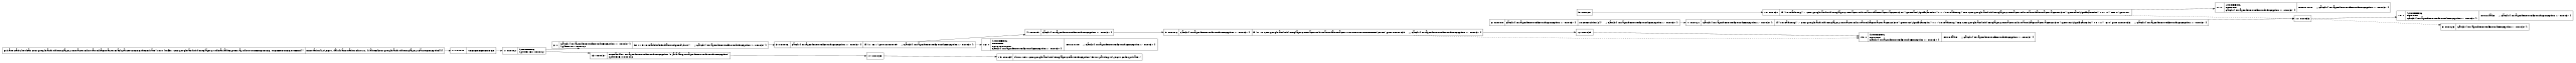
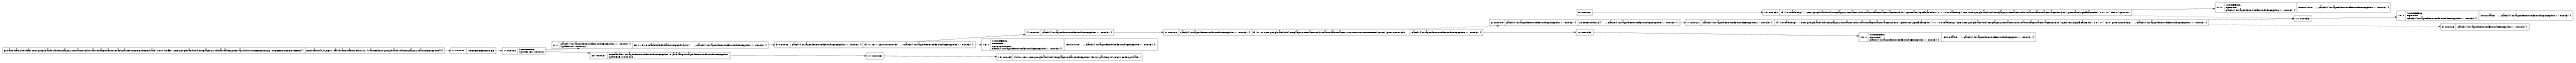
  digraph {
    rankdir=LR
    node [shape=record]
    n1 [label="{0\:\ 0x0000|MTH_ENTER_BLOCK\l}"]
    n2 [label="{1\:\ 0x0002|SYNTHETIC\lSplitter:B:1:0x0002\l}"]
    n3 [label="{2\:\ ?|Catch:\{ ArrayIndexOutOfBoundsException \-\> 0x0037 \}\lSplitter:B:1:0x0002\l|int r1 = r8.readLittleEndianUnsignedShort()     \/\/ Catch:\{ ArrayIndexOutOfBoundsException \-\> 0x0037 \}\l}"]
    n4 [label="{13\:\ 0x0037|ExcHandler: ArrayIndexOutOfBoundsException (e java.lang.ArrayIndexOutOfBoundsException)\lSplitter:B:1:0x0002\l}"]
    n5 [label="{3\:\ 0x0006|Catch:\{ ArrayIndexOutOfBoundsException \-\> 0x0037 \}\l|if (r1 != 1) goto L_0x0009     \/\/ Catch:\{ ArrayIndexOutOfBoundsException \-\> 0x0037 \}\l}"]
    n6 [label="{14\:\ 0x0038}"]
    n7 [label="{4\:\ 0x0009|Catch:\{ ArrayIndexOutOfBoundsException \-\> 0x0037 \}\l}"]
    n8 [label="{16\:\ ?|SYNTHETIC\lRETURN\lORIG_RETURN\lCatch:\{ ArrayIndexOutOfBoundsException \-\> 0x0037 \}\l|return true     \/\/ Catch:\{ ArrayIndexOutOfBoundsException \-\> 0x0037 \}\l}"]
    n9 [label="{5\:\ 0x000c|Catch:\{ ArrayIndexOutOfBoundsException \-\> 0x0037 \}\l|if (r1 != com.google.android.exoplayer2.extractor.mkv.MatroskaExtractor.WAVE_FORMAT_EXTENSIBLE) goto L_0x0035     \/\/ Catch:\{ ArrayIndexOutOfBoundsException \-\> 0x0037 \}\l}"]
    n10 [label="{6\:\ 0x000e|Catch:\{ ArrayIndexOutOfBoundsException \-\> 0x0037 \}\l|r8.setPosition(24)     \/\/ Catch:\{ ArrayIndexOutOfBoundsException \-\> 0x0037 \}\l}"]
    n11 [label="{12\:\ 0x0035}"]
    n12 [label="{7\:\ 0x0021|Catch:\{ ArrayIndexOutOfBoundsException \-\> 0x0037 \}\l|if ((r8.readLong() \> com.google.android.exoplayer2.extractor.mkv.MatroskaExtractor.access$300().getMostSignificantBits() ? 1 : (r8.readLong() == com.google.android.exoplayer2.extractor.mkv.MatroskaExtractor.access$300().getMostSignificantBits() ? 0 : \-1)) != 0) goto L_0x0033     \/\/ Catch:\{ ArrayIndexOutOfBoundsException \-\> 0x0037 \}\l}"]
    n13 [label="{19\:\ ?|SYNTHETIC\lRETURN\lCatch:\{ ArrayIndexOutOfBoundsException \-\> 0x0037 \}\l|return false     \/\/ Catch:\{ ArrayIndexOutOfBoundsException \-\> 0x0037 \}\l}"]
    n14 [label="{8\:\ 0x0023|Catch:\{ ArrayIndexOutOfBoundsException \-\> 0x0037 \}\l}"]
    n15 [label="{11\:\ 0x0033}"]
    n16 [label="{18\:\ ?|SYNTHETIC\lRETURN\lCatch:\{ ArrayIndexOutOfBoundsException \-\> 0x0037 \}\l|return false     \/\/ Catch:\{ ArrayIndexOutOfBoundsException \-\> 0x0037 \}\l}"]
    n17 [label="{9\:\ 0x002e}"]
    n18 [label="{10\:\ 0x0031|if ((r8.readLong() \> com.google.android.exoplayer2.extractor.mkv.MatroskaExtractor.access$300().getLeastSignificantBits() ? 1 : (r8.readLong() == com.google.android.exoplayer2.extractor.mkv.MatroskaExtractor.access$300().getLeastSignificantBits() ? 0 : \-1)) == 0) goto L_?\l}"]
    n19 [label="{17\:\ ?|SYNTHETIC\lRETURN\lCatch:\{ ArrayIndexOutOfBoundsException \-\> 0x0037 \}\l|return true     \/\/ Catch:\{ ArrayIndexOutOfBoundsException \-\> 0x0037 \}\l}"]
    n20 [label="{15\:\ 0x003f|throw new com.google.android.exoplayer2.ParserException(\"Error parsing MS\/ACM codec private\")\l}"]
    n21 [label="{private static boolean com.google.android.exoplayer2.extractor.mkv.MatroskaExtractor.Track.parseMsAcmCodecPrivate((r8v0 'buffer' com.google.android.exoplayer2.util.ParsableByteArray A[IMMUTABLE_TYPE, METHOD_ARGUMENT]))  | Annotation[SYSTEM, dalvik.annotation.Throws, \{value=[com.google.android.exoplayer2.ParserException]\}]\l}"]
    n1 -> n2
    n2 -> n3
    n2 -> n4
    n3 -> n5
    n4 -> n6
    n5 -> n7
    n5 -> n8 [style=dashed]
    n6 -> n20
    n7 -> n9
-   n9 -> n13 [style=dashed]
+   n9 -> n10 [style=dashed]
    n9 -> n11
    n10 -> n12
    n11 -> n13
-   n15 -> n14 [style=dashed]
+   n12 -> n14 [style=dashed]
    n12 -> n15
    n15 -> n16
    n17 -> n18
    n18 -> n15 [style=dashed]
    n18 -> n19
    n21 -> n1
  }
